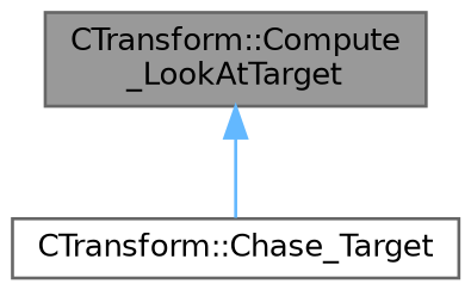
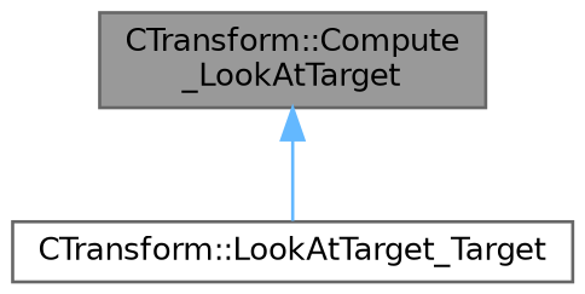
  digraph {
    rankdir=TB
    node [fontname=Helvetica fontsize=10 shape=box style=filled]
    n1 [color=gray40 fillcolor=grey60 fontcolor=black height=0.2 label="CTransform::Compute\l_LookAtTarget" width=0.4]
-   n2 [color=grey40 fillcolor=white height=0.2 label="CTransform::Chase_Target" width=0.4]
+   n2 [color=grey40 fillcolor=white height=0.2 label="CTransform::LookAtTarget_Target" width=0.4]
    n1 -> n2 [color=steelblue1 dir=back fontname=Helvetica fontsize=10 labelfontname=Helvetica labelfontsize=10 style=solid]
  }
